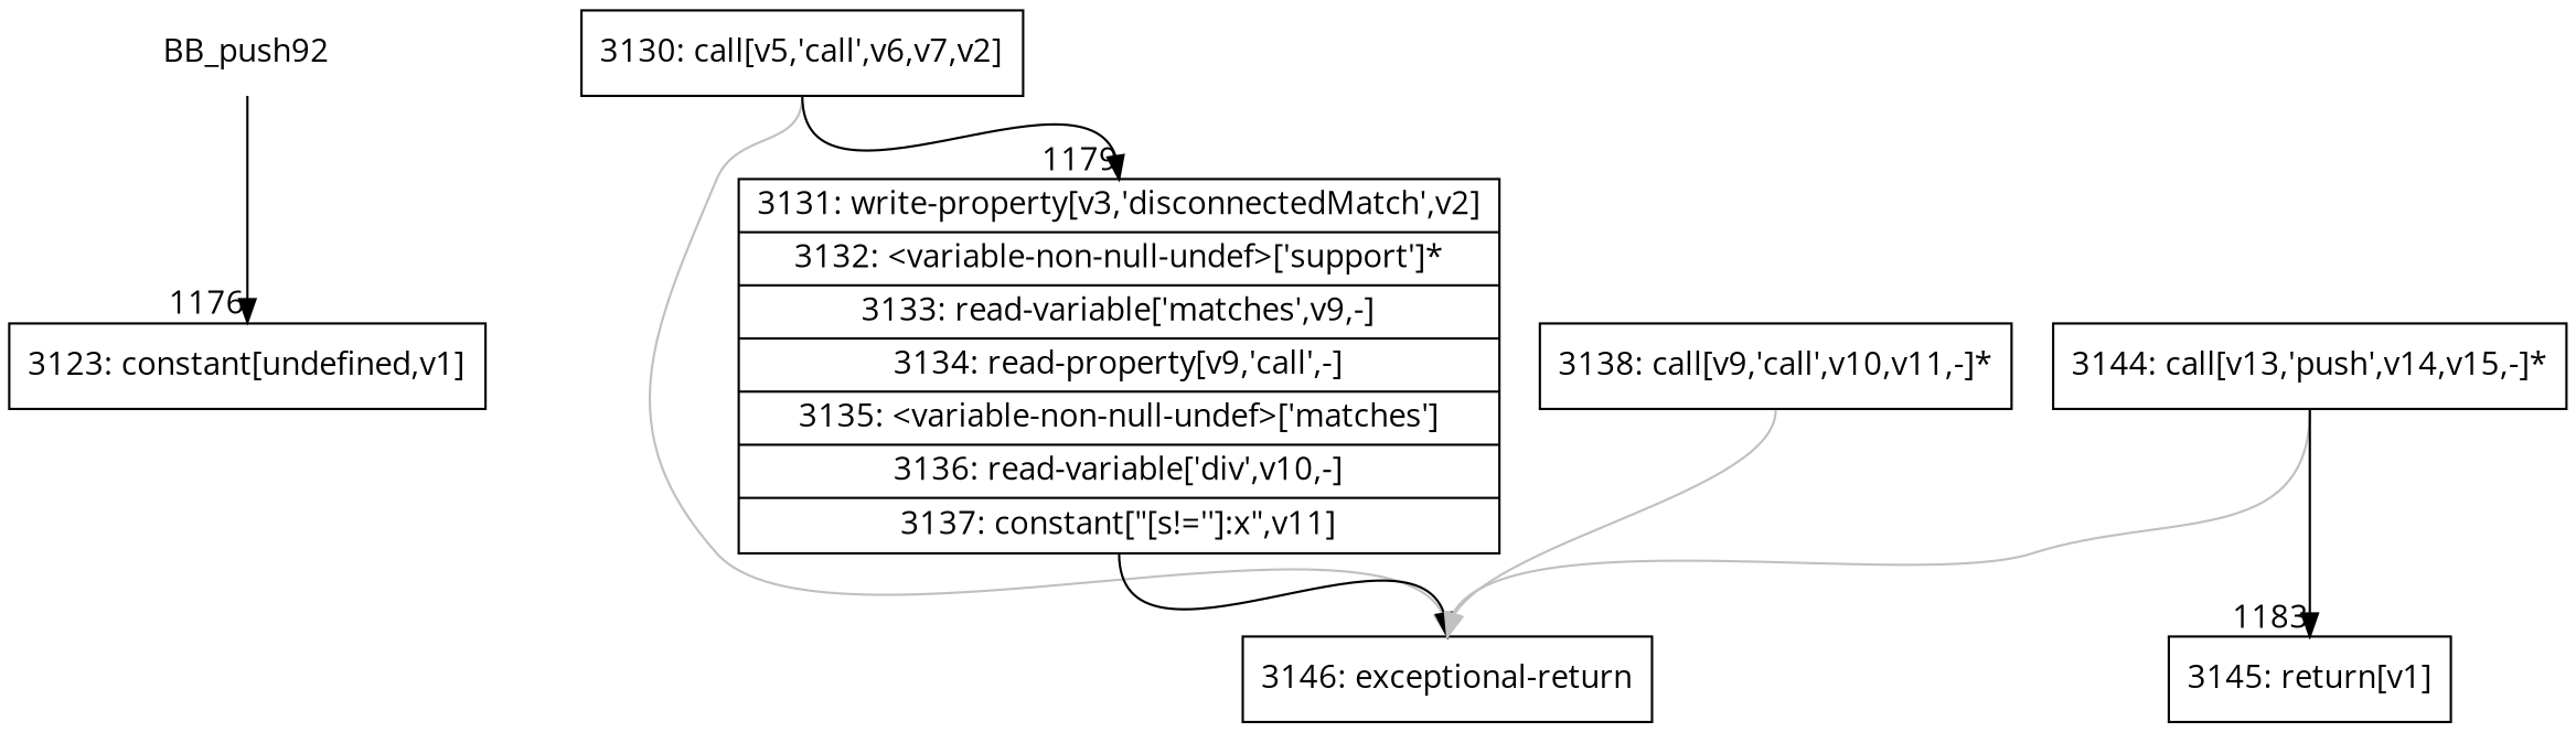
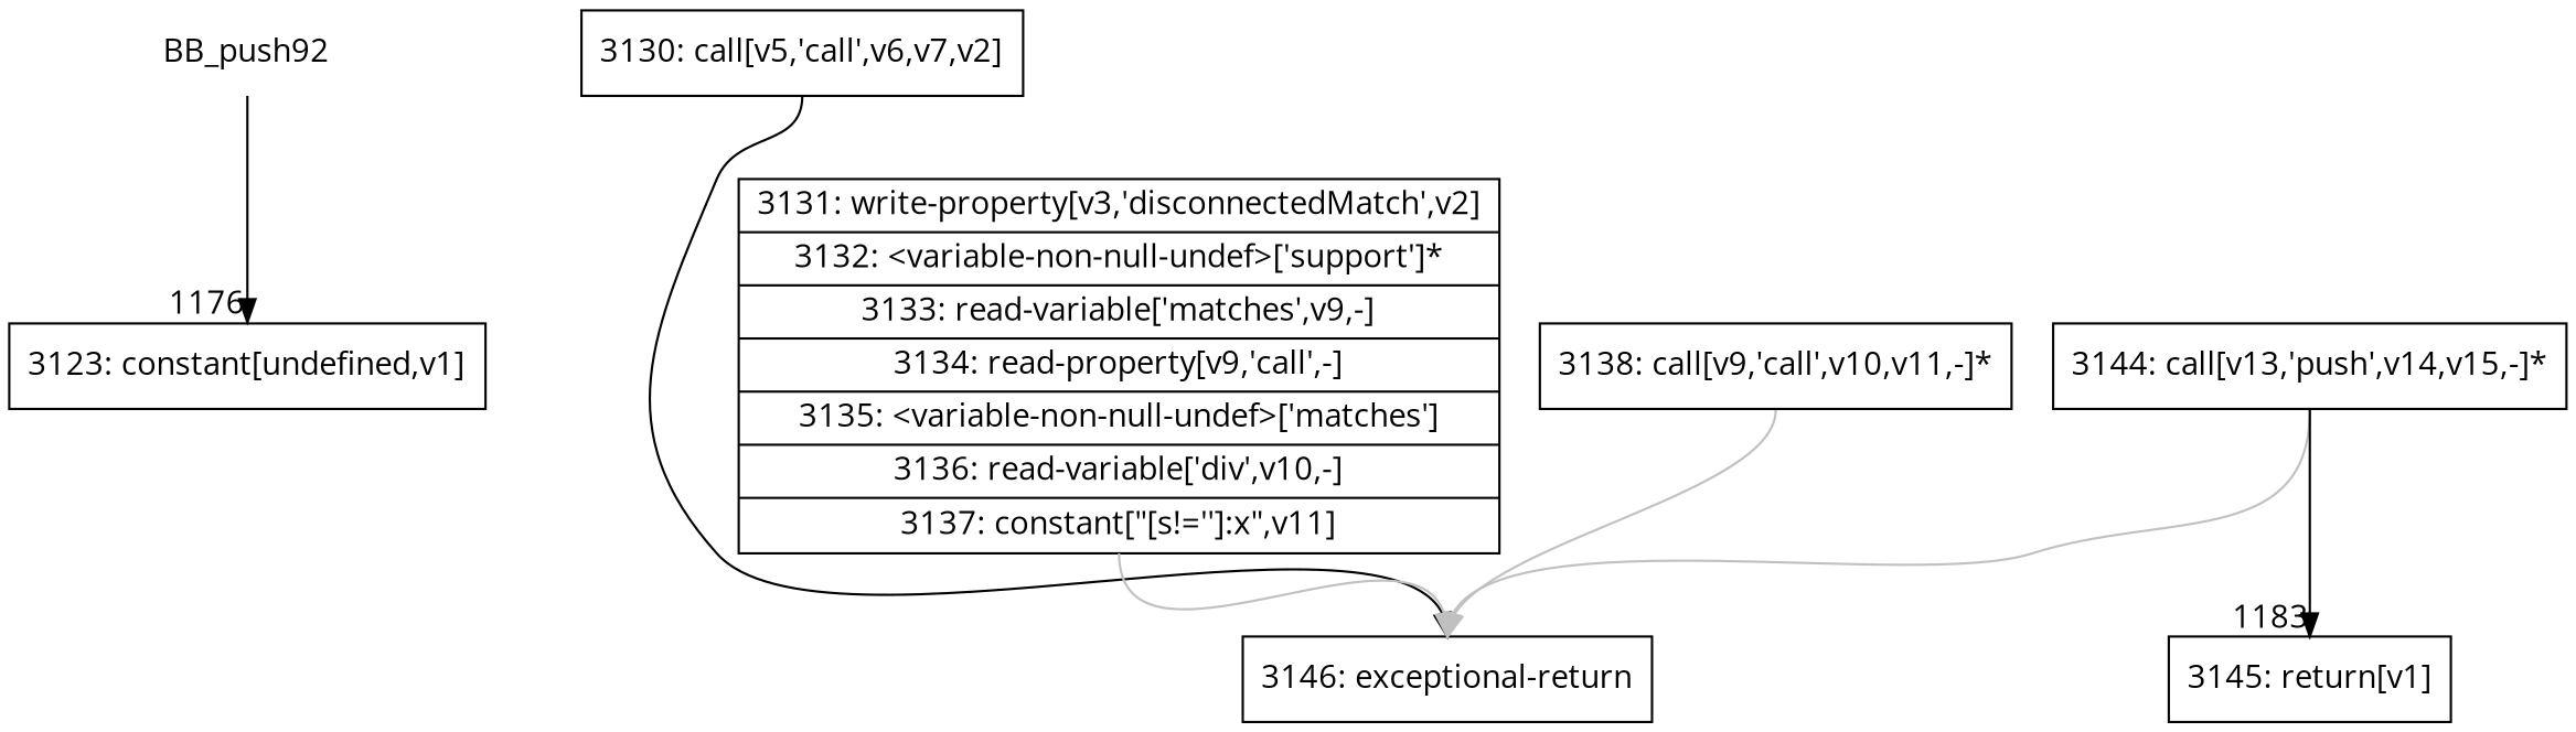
  digraph {
    fontname="Open Sans"
    rankdir=TD
    node [fontname="Open Sans" shape=record]
    edge [fontname="Open Sans" headport=n tailport=s color=gray]
    n1 [label=BB_push92 shape=none]
    n2 [label="{3123: constant[undefined,v1]}"]
    n3 [label="{3130: call[v5,'call',v6,v7,v2]}"]
    n4 [label="{3146: exceptional-return}"]
    n5 [label="{3131: write-property[v3,'disconnectedMatch',v2]|3132: \<variable-non-null-undef\>['support']*|3133: read-variable['matches',v9,-]|3134: read-property[v9,'call',-]|3135: \<variable-non-null-undef\>['matches']|3136: read-variable['div',v10,-]|3137: constant[\"[s!='']:x\",v11]}"]
    n6 [label="{3138: call[v9,'call',v10,v11,-]*}"]
    n7 [label="{3144: call[v13,'push',v14,v15,-]*}"]
    n8 [label="{3145: return[v1]}"]
    n1 -> n2 [headlabel="    1176" color=""]
-   n3 -> n4
-   n3 -> n5 [headlabel="      1179" color=""]
-   n5 -> n4 [color=black]
+   n3 -> n4 [color=black]
+   n5 -> n4
    n6 -> n4
    n7 -> n4
    n7 -> n8 [headlabel="      1183" color=""]
  }
